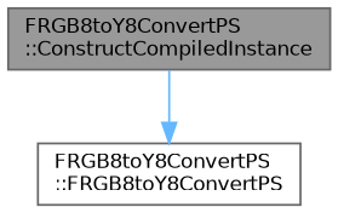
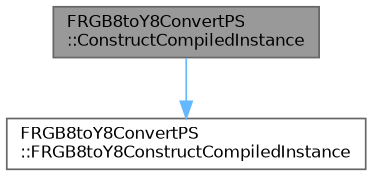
  digraph {
    rankdir=TB
    node [fontname=Helvetica fontsize=10 shape=box style=filled]
    n1 [color=gray40 fillcolor=grey60 fontcolor=black height=0.2 label="FRGB8toY8ConvertPS\l::ConstructCompiledInstance" width=0.4]
-   n2 [color=grey40 fillcolor=white height=0.2 label="FRGB8toY8ConvertPS\l::FRGB8toY8ConvertPS" width=0.4]
+   n2 [color=grey40 fillcolor=white height=0.2 label="FRGB8toY8ConvertPS\l::FRGB8toY8ConstructCompiledInstance" width=0.4]
    n1 -> n2 [color=steelblue1 fontname=Helvetica fontsize=10 labelfontname=Helvetica labelfontsize=10 style=solid]
  }
